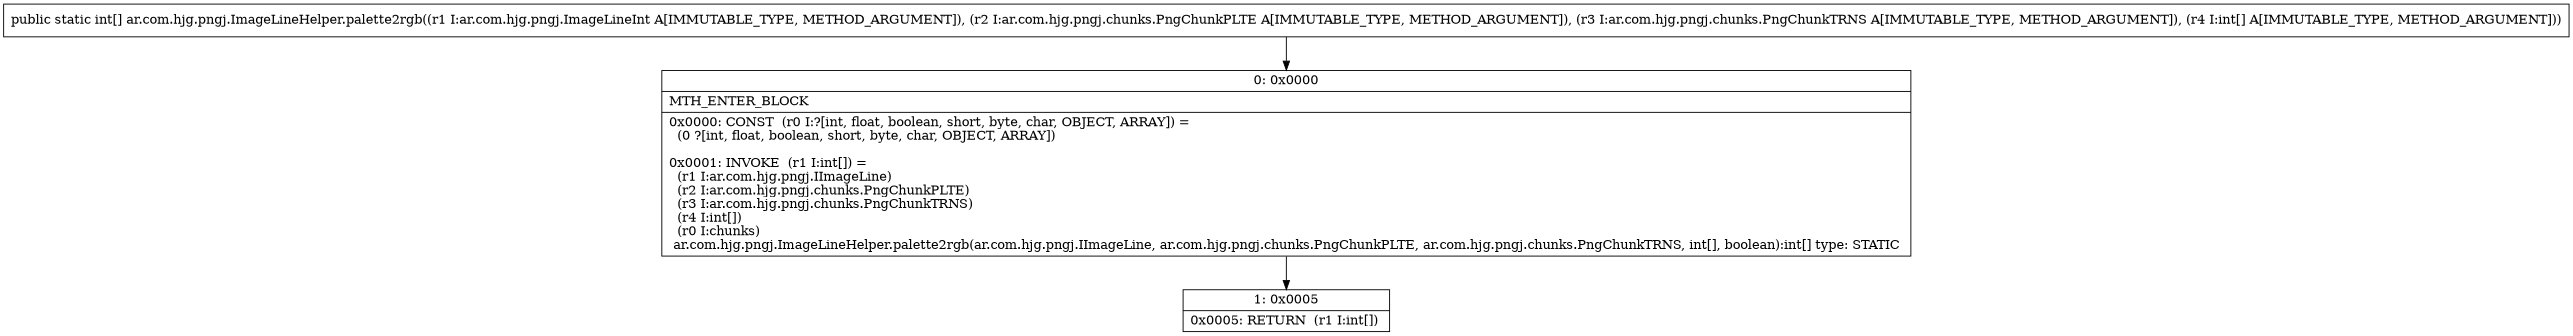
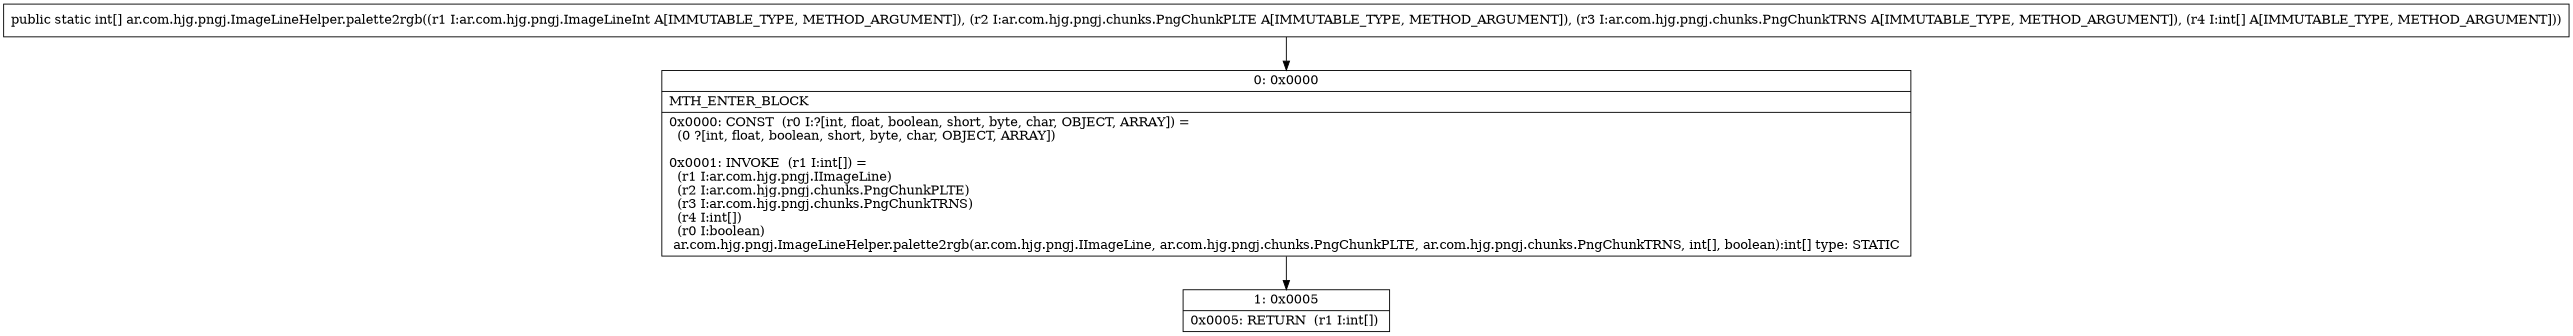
  digraph {
    node [shape=record]
-   n1 [label="{0\:\ 0x0000|MTH_ENTER_BLOCK\l|0x0000: CONST  (r0 I:?[int, float, boolean, short, byte, char, OBJECT, ARRAY]) = \l  (0 ?[int, float, boolean, short, byte, char, OBJECT, ARRAY])\l \l0x0001: INVOKE  (r1 I:int[]) = \l  (r1 I:ar.com.hjg.pngj.IImageLine)\l  (r2 I:ar.com.hjg.pngj.chunks.PngChunkPLTE)\l  (r3 I:ar.com.hjg.pngj.chunks.PngChunkTRNS)\l  (r4 I:int[])\l  (r0 I:chunks)\l ar.com.hjg.pngj.ImageLineHelper.palette2rgb(ar.com.hjg.pngj.IImageLine, ar.com.hjg.pngj.chunks.PngChunkPLTE, ar.com.hjg.pngj.chunks.PngChunkTRNS, int[], boolean):int[] type: STATIC \l}"]
+   n1 [label="{0\:\ 0x0000|MTH_ENTER_BLOCK\l|0x0000: CONST  (r0 I:?[int, float, boolean, short, byte, char, OBJECT, ARRAY]) = \l  (0 ?[int, float, boolean, short, byte, char, OBJECT, ARRAY])\l \l0x0001: INVOKE  (r1 I:int[]) = \l  (r1 I:ar.com.hjg.pngj.IImageLine)\l  (r2 I:ar.com.hjg.pngj.chunks.PngChunkPLTE)\l  (r3 I:ar.com.hjg.pngj.chunks.PngChunkTRNS)\l  (r4 I:int[])\l  (r0 I:boolean)\l ar.com.hjg.pngj.ImageLineHelper.palette2rgb(ar.com.hjg.pngj.IImageLine, ar.com.hjg.pngj.chunks.PngChunkPLTE, ar.com.hjg.pngj.chunks.PngChunkTRNS, int[], boolean):int[] type: STATIC \l}"]
    n2 [label="{1\:\ 0x0005|0x0005: RETURN  (r1 I:int[]) \l}"]
    n3 [label="{public static int[] ar.com.hjg.pngj.ImageLineHelper.palette2rgb((r1 I:ar.com.hjg.pngj.ImageLineInt A[IMMUTABLE_TYPE, METHOD_ARGUMENT]), (r2 I:ar.com.hjg.pngj.chunks.PngChunkPLTE A[IMMUTABLE_TYPE, METHOD_ARGUMENT]), (r3 I:ar.com.hjg.pngj.chunks.PngChunkTRNS A[IMMUTABLE_TYPE, METHOD_ARGUMENT]), (r4 I:int[] A[IMMUTABLE_TYPE, METHOD_ARGUMENT])) }"]
    n1 -> n2
    n3 -> n1
  }
